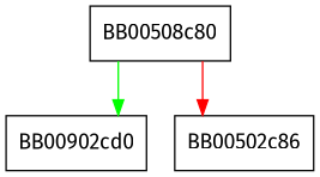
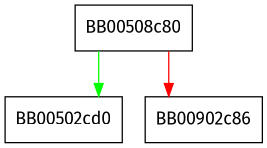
  digraph {
    fontname="Fira Sans"
    splines=ortho
    node [fontname="Fira Sans" shape=box]
    edge [fontname="Fira Sans"]
    n1 [label=BB00508c80]
-   BB00502cd0 [label=BB00902cd0]
-   BB00502c86
+   BB00502cd0
+   BB00502c86 [label=BB00902c86]
    n1 -> BB00502cd0 [color=green]
    n1 -> BB00502c86 [color=red]
  }
